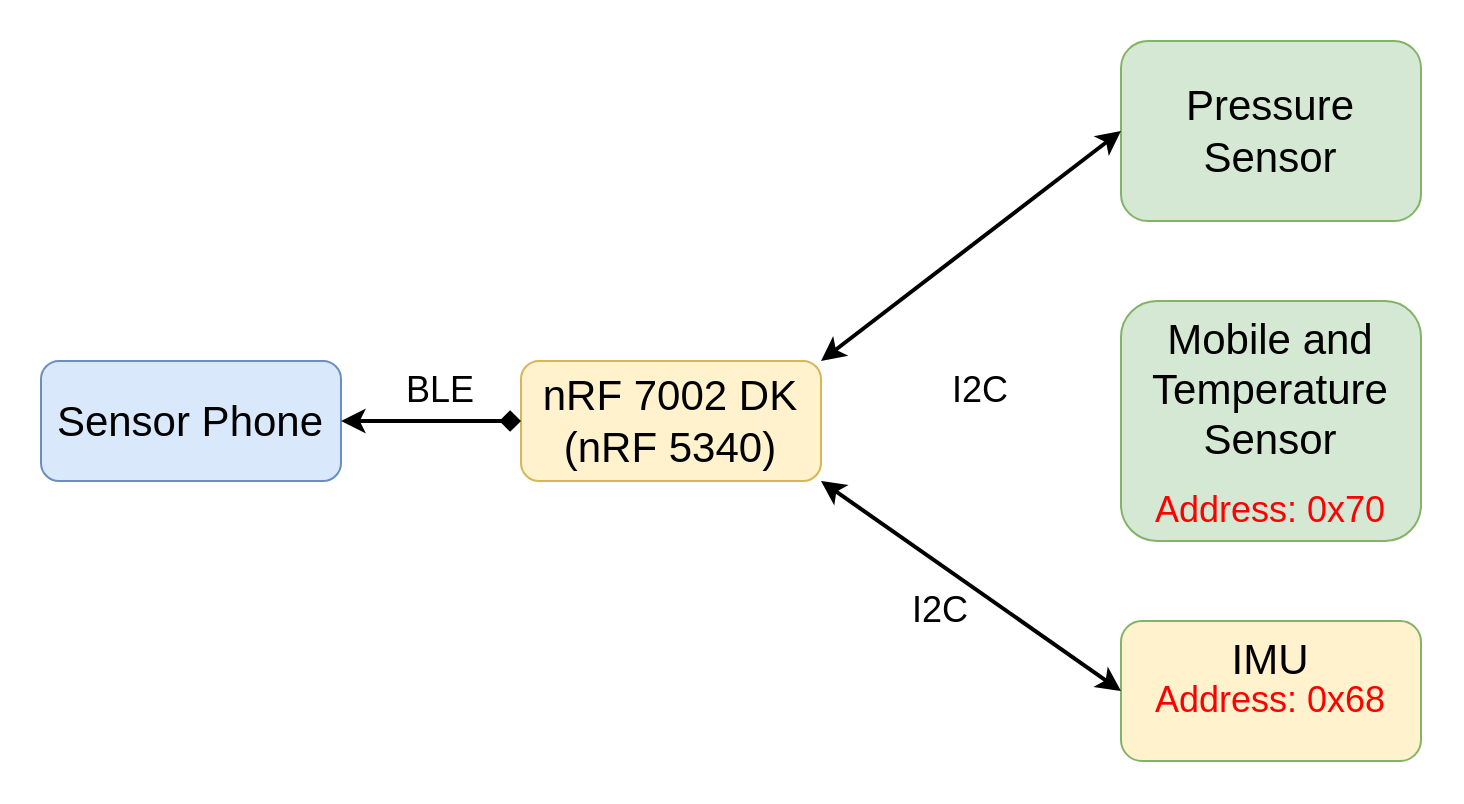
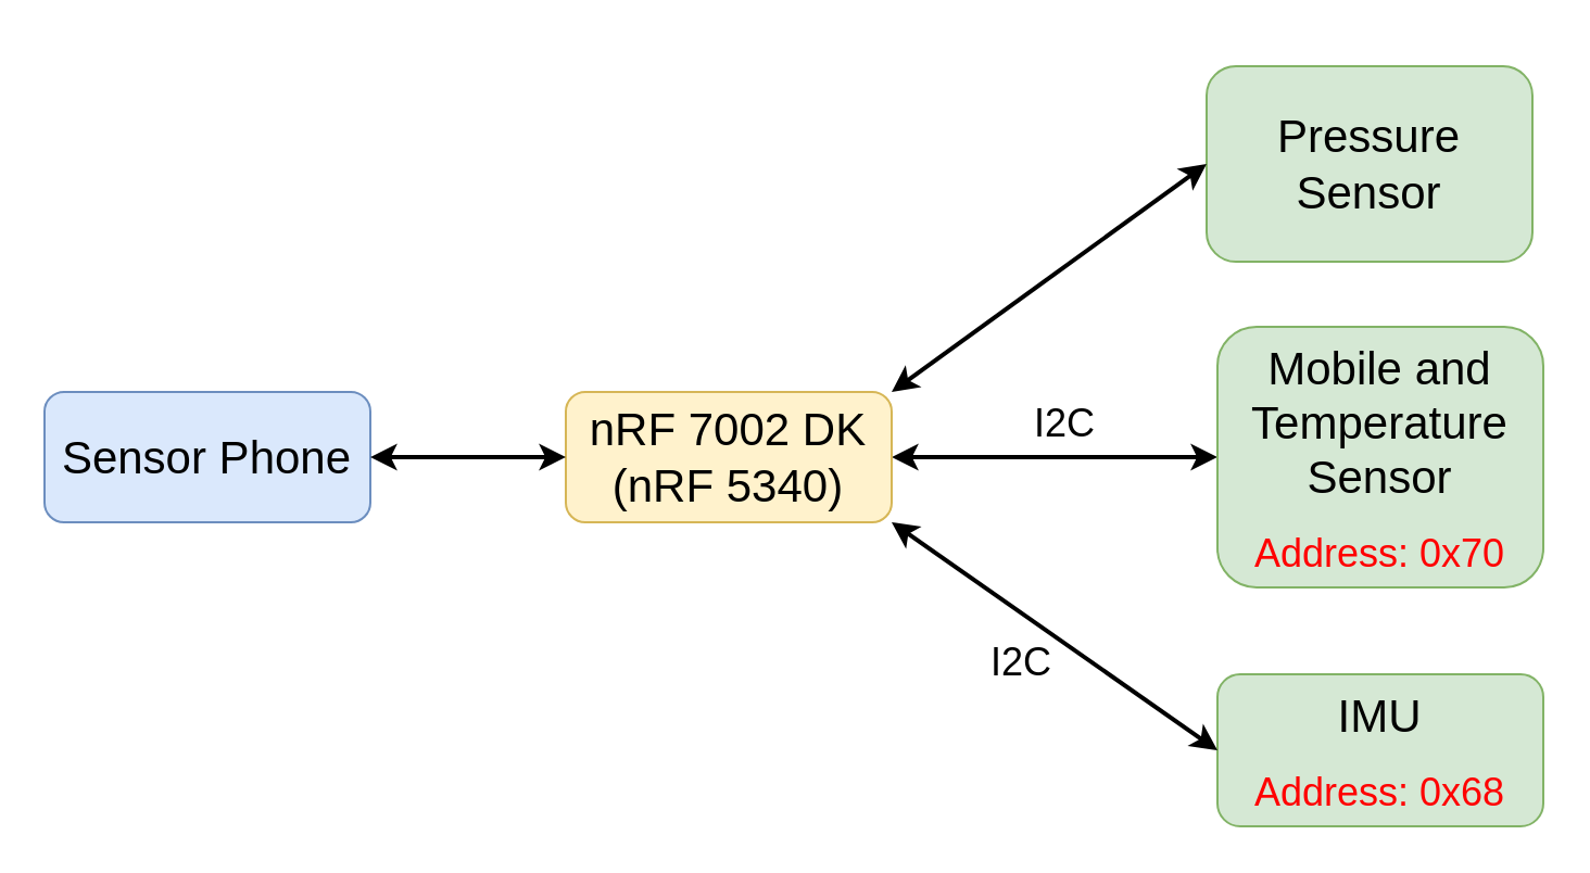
  <mxCell id="0" />
  <mxCell id="1" parent="0" />
+ <mxCell id="2" value="" style="edgeStyle=orthogonalEdgeStyle;rounded=0;orthogonalLoop=1;jettySize=auto;html=1;startArrow=classic;startFill=1;strokeWidth=2;" parent="1" source="3" target="5" edge="1"><mxGeometry relative="1" as="geometry" /></mxCell>
  <mxCell id="3" value="&lt;font style=&quot;font-size: 21px;&quot;&gt;nRF 7002 DK&lt;/font&gt;&lt;div&gt;&lt;font style=&quot;font-size: 21px;&quot;&gt;(nRF 5340)&lt;/font&gt;&lt;/div&gt;" style="rounded=1;whiteSpace=wrap;html=1;fillColor=#fff2cc;strokeColor=#d6b656;" parent="1" vertex="1"><mxGeometry x="260" y="180" width="150" height="60" as="geometry" /></mxCell>
- <mxCell id="4" value="&lt;span style=&quot;font-size: 21px;&quot;&gt;Pressure Sensor&lt;/span&gt;" style="rounded=1;whiteSpace=wrap;html=1;fillColor=#d5e8d4;strokeColor=#82b366;verticalAlign=middle;" parent="1" vertex="1"><mxGeometry x="560" y="20" width="150" height="90" as="geometry" /></mxCell>
+ <mxCell id="4" value="&lt;span style=&quot;font-size: 21px;&quot;&gt;Pressure Sensor&lt;/span&gt;" style="rounded=1;whiteSpace=wrap;html=1;fillColor=#d5e8d4;strokeColor=#82b366;verticalAlign=middle;" parent="1" vertex="1"><mxGeometry x="555" y="30" width="150" height="90" as="geometry" /></mxCell>
  <mxCell id="5" value="&lt;font style=&quot;font-size: 21px;&quot;&gt;Mobile and Temperature Sensor&lt;/font&gt;" style="rounded=1;whiteSpace=wrap;html=1;fillColor=#d5e8d4;strokeColor=#82b366;verticalAlign=top;" parent="1" vertex="1"><mxGeometry x="560" y="150" width="150" height="120" as="geometry" /></mxCell>
- <mxCell id="6" value="&lt;div&gt;&lt;span style=&quot;font-size: 21px; background-color: transparent; color: light-dark(rgb(0, 0, 0), rgb(255, 255, 255));&quot;&gt;IMU&lt;/span&gt;&lt;/div&gt;" style="rounded=1;whiteSpace=wrap;html=1;fillColor=#fff2cc;strokeColor=#82b366;verticalAlign=top;" parent="1" vertex="1"><mxGeometry x="560" y="310" width="150" height="70" as="geometry" /></mxCell>
+ <mxCell id="6" value="&lt;div&gt;&lt;span style=&quot;font-size: 21px; background-color: transparent; color: light-dark(rgb(0, 0, 0), rgb(255, 255, 255));&quot;&gt;IMU&lt;/span&gt;&lt;/div&gt;" style="rounded=1;whiteSpace=wrap;html=1;fillColor=#d5e8d4;strokeColor=#82b366;verticalAlign=top;" parent="1" vertex="1"><mxGeometry x="560" y="310" width="150" height="70" as="geometry" /></mxCell>
  <mxCell id="7" value="" style="endArrow=classic;startArrow=classic;html=1;rounded=0;exitX=1;exitY=0;exitDx=0;exitDy=0;entryX=0;entryY=0.5;entryDx=0;entryDy=0;strokeWidth=2;" parent="1" source="3" target="4" edge="1"><mxGeometry width="50" height="50" relative="1" as="geometry"><mxPoint x="400" y="280" as="sourcePoint" /><mxPoint x="450" y="230" as="targetPoint" /></mxGeometry></mxCell>
  <mxCell id="8" value="" style="endArrow=classic;startArrow=classic;html=1;rounded=0;exitX=1;exitY=1;exitDx=0;exitDy=0;entryX=0;entryY=0.5;entryDx=0;entryDy=0;strokeWidth=2;" parent="1" source="3" target="6" edge="1"><mxGeometry width="50" height="50" relative="1" as="geometry"><mxPoint x="410" y="360" as="sourcePoint" /><mxPoint x="560" y="250" as="targetPoint" /></mxGeometry></mxCell>
  <mxCell id="9" value="&lt;span style=&quot;font-size: 21px;&quot;&gt;Sensor Phone&lt;/span&gt;" style="rounded=1;whiteSpace=wrap;html=1;fillColor=#dae8fc;strokeColor=#6c8ebf;" parent="1" vertex="1"><mxGeometry x="20" y="180" width="150" height="60" as="geometry" /></mxCell>
- <mxCell id="10" value="" style="endArrow=diamond;startArrow=classic;html=1;rounded=0;exitX=1;exitY=0.5;exitDx=0;exitDy=0;entryX=0;entryY=0.5;entryDx=0;entryDy=0;strokeWidth=2;" parent="1" source="9" target="3" edge="1"><mxGeometry width="50" height="50" relative="1" as="geometry"><mxPoint x="180" y="240" as="sourcePoint" /><mxPoint x="230" y="190" as="targetPoint" /></mxGeometry></mxCell>
- <mxCell id="11" value="&lt;font style=&quot;font-size: 18px;&quot;&gt;BLE&lt;/font&gt;" style="text;html=1;align=center;verticalAlign=middle;whiteSpace=wrap;rounded=0;" parent="1" vertex="1"><mxGeometry x="190" y="180" width="60" height="30" as="geometry" /></mxCell>
+ <mxCell id="10" value="" style="endArrow=classic;startArrow=classic;html=1;rounded=0;exitX=1;exitY=0.5;exitDx=0;exitDy=0;entryX=0;entryY=0.5;entryDx=0;entryDy=0;strokeWidth=2;" parent="1" source="9" target="3" edge="1"><mxGeometry width="50" height="50" relative="1" as="geometry"><mxPoint x="180" y="240" as="sourcePoint" /><mxPoint x="230" y="190" as="targetPoint" /></mxGeometry></mxCell>
  <mxCell id="12" value="&lt;font style=&quot;font-size: 18px;&quot;&gt;I2C&lt;/font&gt;" style="text;html=1;align=center;verticalAlign=middle;whiteSpace=wrap;rounded=0;" parent="1" vertex="1"><mxGeometry x="460" y="180" width="60" height="30" as="geometry" /></mxCell>
  <mxCell id="13" value="&lt;font style=&quot;font-size: 18px;&quot;&gt;I2C&lt;/font&gt;" style="text;html=1;align=center;verticalAlign=middle;whiteSpace=wrap;rounded=0;" parent="1" vertex="1"><mxGeometry x="440" y="290" width="60" height="30" as="geometry" /></mxCell>
  <mxCell id="14" value="&lt;span style=&quot;font-size: 18px;&quot;&gt;Address:&amp;nbsp;&lt;/span&gt;&lt;font style=&quot;font-size: 18px;&quot;&gt;0x70&lt;/font&gt;" style="text;html=1;align=center;verticalAlign=middle;whiteSpace=wrap;rounded=0;fontColor=#FF0000;" parent="1" vertex="1"><mxGeometry x="570" y="240" width="130" height="30" as="geometry" /></mxCell>
- <mxCell id="15" value="&lt;span style=&quot;font-size: 18px;&quot;&gt;Address:&amp;nbsp;&lt;/span&gt;&lt;font style=&quot;font-size: 18px;&quot;&gt;0x68&lt;/font&gt;" style="text;html=1;align=center;verticalAlign=middle;whiteSpace=wrap;rounded=0;fontColor=#FF0000;" parent="1" vertex="1"><mxGeometry x="570" y="335" width="130" height="30" as="geometry" /></mxCell>
+ <mxCell id="15" value="&lt;span style=&quot;font-size: 18px;&quot;&gt;Address:&amp;nbsp;&lt;/span&gt;&lt;font style=&quot;font-size: 18px;&quot;&gt;0x68&lt;/font&gt;" style="text;html=1;align=center;verticalAlign=middle;whiteSpace=wrap;rounded=0;fontColor=#FF0000;" parent="1" vertex="1"><mxGeometry x="570" y="350" width="130" height="30" as="geometry" /></mxCell>
